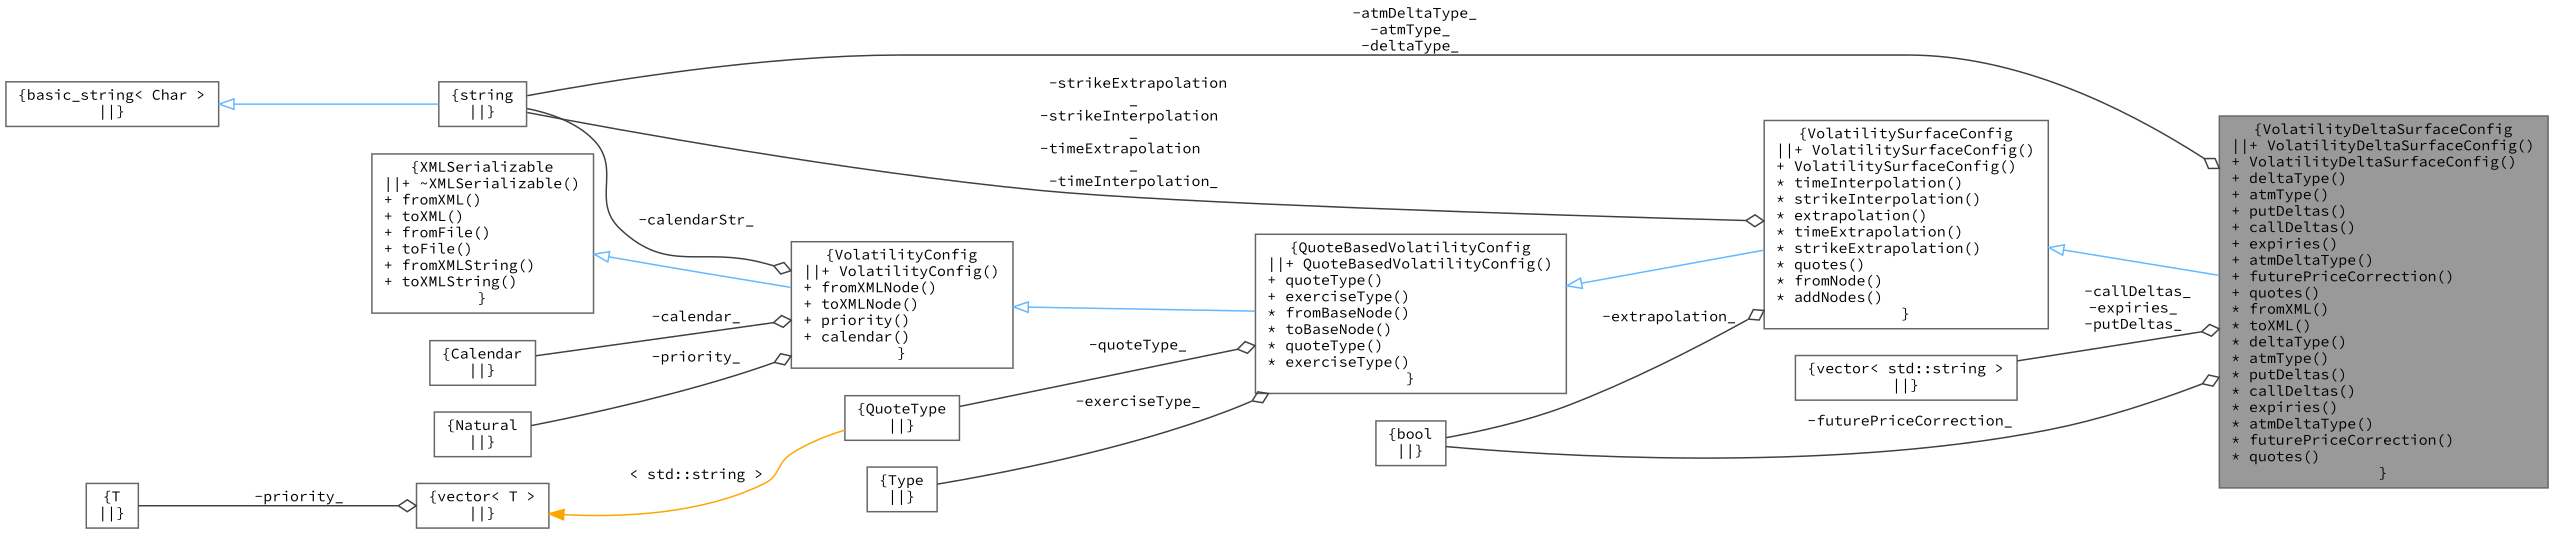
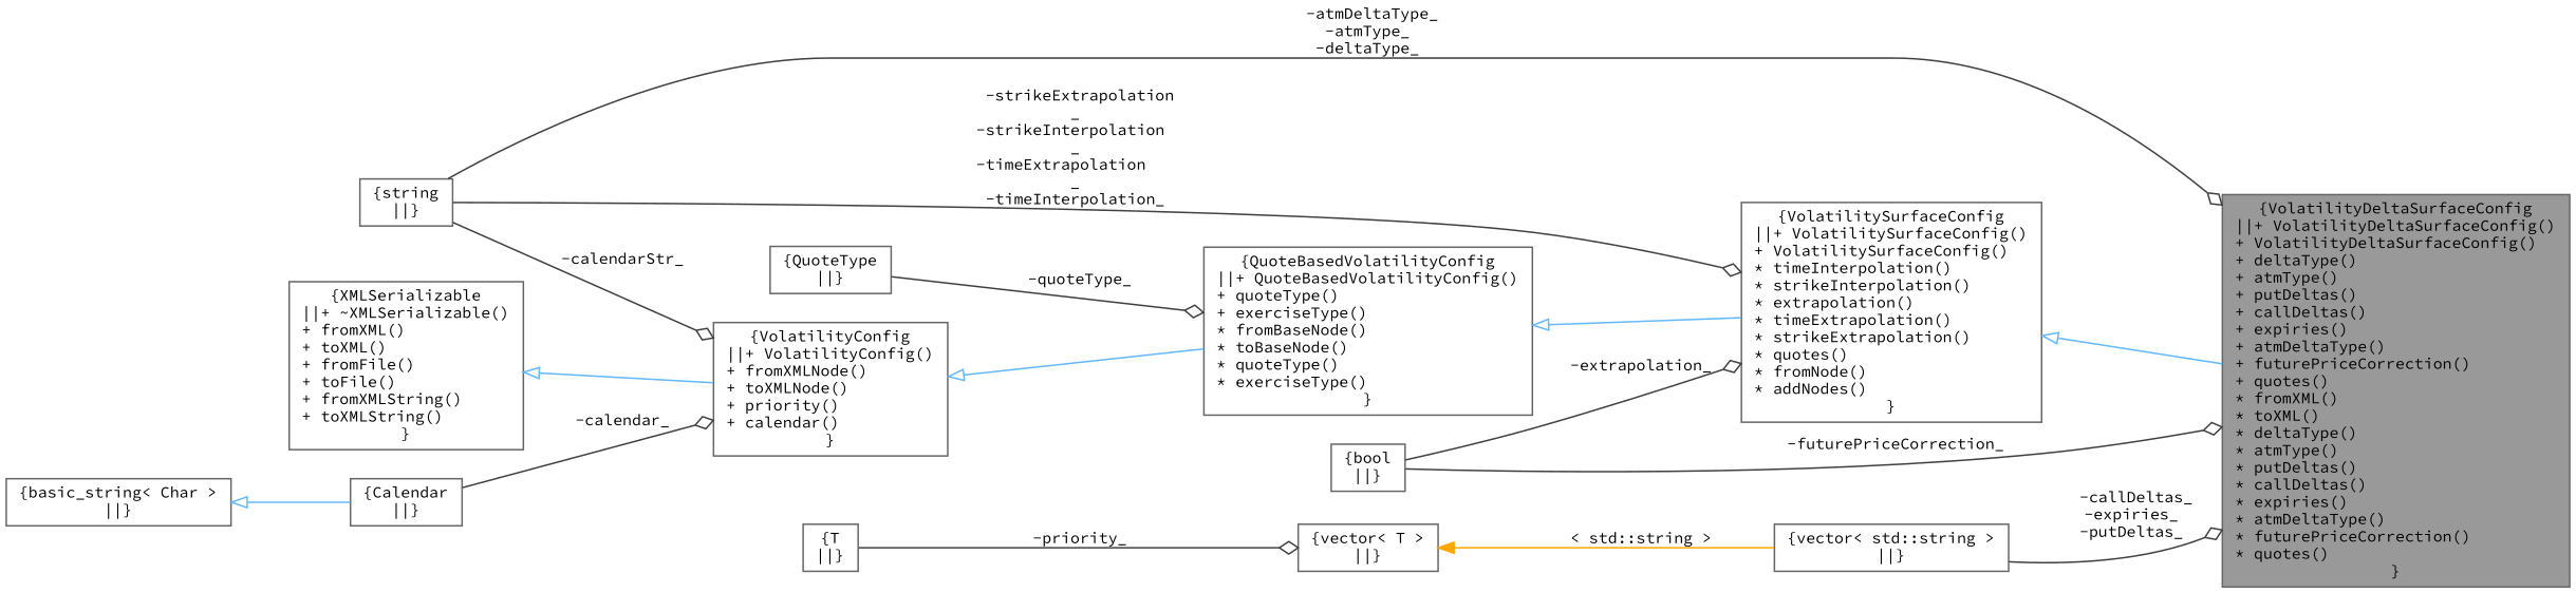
  digraph {
    fontname="Source Code Pro"
    rankdir=LR
    node [color=gray40 fillcolor=white fontname="Source Code Pro" fontsize=10 shape=box style=filled]
    edge [color=grey25 fontname="Source Code Pro" fontsize=10 labelfontname=Helvetica labelfontsize=10 style=solid arrowhead=odiamond]
    n1 [fillcolor=grey60 fontcolor=black height=0.2 label="{VolatilityDeltaSurfaceConfig\n||+ VolatilityDeltaSurfaceConfig()\l+ VolatilityDeltaSurfaceConfig()\l+ deltaType()\l+ atmType()\l+ putDeltas()\l+ callDeltas()\l+ expiries()\l+ atmDeltaType()\l+ futurePriceCorrection()\l+ quotes()\l* fromXML()\l* toXML()\l* deltaType()\l* atmType()\l* putDeltas()\l* callDeltas()\l* expiries()\l* atmDeltaType()\l* futurePriceCorrection()\l* quotes()\l}" width=0.4]
    n2 [height=0.2 label="{VolatilitySurfaceConfig\n||+ VolatilitySurfaceConfig()\l+ VolatilitySurfaceConfig()\l* timeInterpolation()\l* strikeInterpolation()\l* extrapolation()\l* timeExtrapolation()\l* strikeExtrapolation()\l* quotes()\l* fromNode()\l* addNodes()\l}" width=0.4]
    n3 [height=0.2 label="{QuoteBasedVolatilityConfig\n||+ QuoteBasedVolatilityConfig()\l+ quoteType()\l+ exerciseType()\l* fromBaseNode()\l* toBaseNode()\l* quoteType()\l* exerciseType()\l}" width=0.4]
    n4 [height=0.2 label="{VolatilityConfig\n||+ VolatilityConfig()\l+ fromXMLNode()\l+ toXMLNode()\l+ priority()\l+ calendar()\l}" width=0.4]
    n5 [height=0.2 label="{XMLSerializable\n||+ ~XMLSerializable()\l+ fromXML()\l+ toXML()\l+ fromFile()\l+ toFile()\l+ fromXMLString()\l+ toXMLString()\l}" width=0.4]
    n6 [height=0.2 label="{Calendar\n||}" width=0.4]
    n7 [height=0.2 label="{string\n||}" width=0.4]
    n8 [height=0.2 label="{vector\< std::string \>\n||}" width=0.4]
    n9 [height=0.2 label="{basic_string\< Char \>\n||}" width=0.4]
-   n10 [height=0.2 label="{Natural\n||}" width=0.4]
    n11 [height=0.2 label="{QuoteType\n||}" width=0.4]
-   n12 [height=0.2 label="{Type\n||}" width=0.4]
    n13 [height=0.2 label="{bool\n||}" width=0.4]
    n14 [height=0.2 label="{vector\< T \>\n||}" width=0.4]
    n15 [height=0.2 label="{T\n||}" width=0.4]
    n2 -> n1 [arrowtail=onormal color=steelblue1 dir=back arrowhead=""]
    n3 -> n2 [arrowtail=onormal color=steelblue1 dir=back arrowhead=""]
    n4 -> n3 [arrowtail=onormal color=steelblue1 dir=back arrowhead=""]
    n5 -> n4 [arrowtail=onormal color=steelblue1 dir=back arrowhead=""]
    n6 -> n4 [label=" -calendar_"]
    n7 -> n1 [label=" -atmDeltaType_\n-atmType_\n-deltaType_"]
    n7 -> n2 [label=" -strikeExtrapolation\l_\n-strikeInterpolation\l_\n-timeExtrapolation\l_\n-timeInterpolation_"]
    n7 -> n4 [label=" -calendarStr_"]
    n8 -> n1 [label=" -callDeltas_\n-expiries_\n-putDeltas_"]
-   n9 -> n7 [arrowtail=onormal color=steelblue1 dir=back arrowhead=""]
-   n10 -> n4 [label=" -priority_"]
+   n9 -> n6 [arrowtail=onormal color=steelblue1 dir=back arrowhead=""]
    n11 -> n3 [label=" -quoteType_"]
-   n12 -> n3 [label=" -exerciseType_"]
    n13 -> n1 [label=" -futurePriceCorrection_"]
    n13 -> n2 [label=" -extrapolation_"]
-   n14 -> n11 [color=orange dir=back label=" \< std::string \>" arrowhead=""]
+   n14 -> n8 [color=orange dir=back label=" \< std::string \>" arrowhead=""]
    n15 -> n14 [label=" -priority_"]
  }
